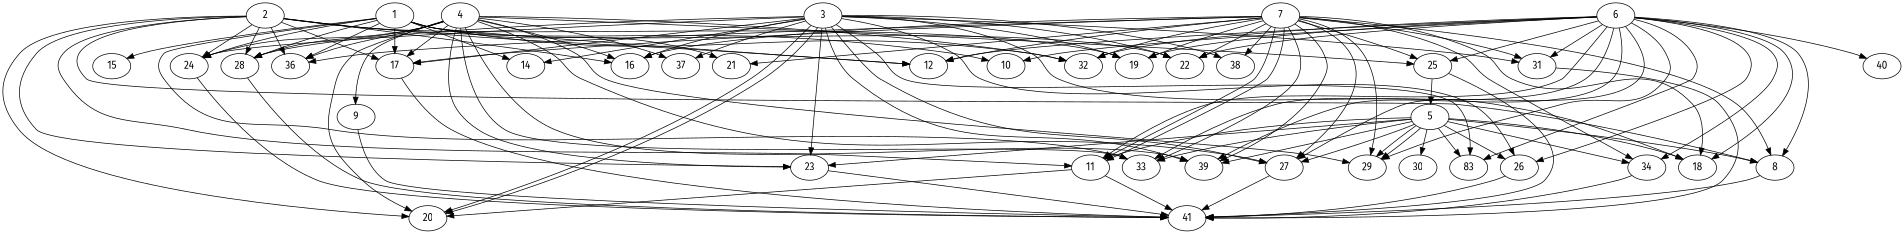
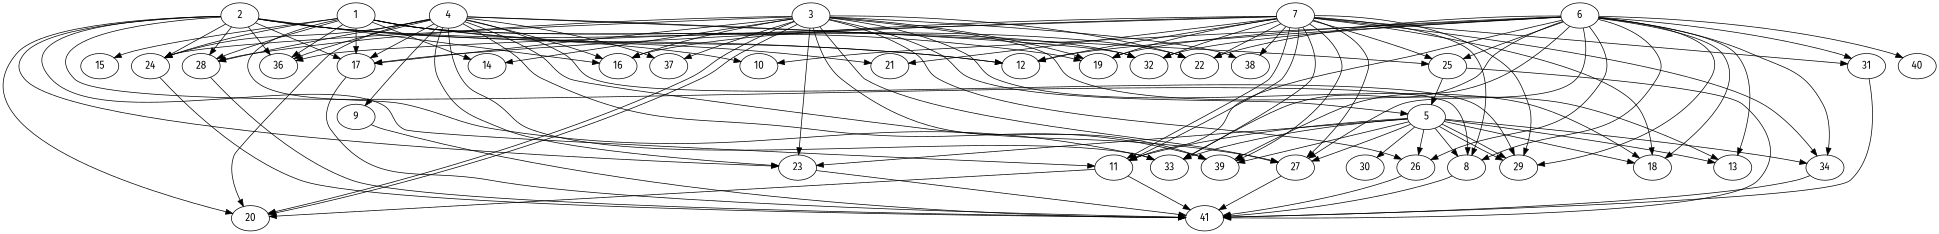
  digraph {
    fontname="Fira Sans"
    node [alpha=0.15 fontname="Fira Sans"]
    edge [fontname="Fira Sans"]
    1 [alpha=0.04 expect_size=36367124233321984]
    12 [alpha=0.07 expect_size=30152523262462876]
    14 [alpha=0.19 expect_size=2010436170921493248]
    15 [alpha=0.14 expect_size=3720026173715754496]
    17 [alpha=0.16 expect_size=81963453476095008]
    21 [alpha=0.18 expect_size=55933302074759760]
    22 [alpha=0.16 expect_size=1079578934655504613376]
    24 [alpha=0.03 expect_size=870958647856443904]
    28 [alpha=0.03 expect_size=5151364205907233792]
    32 [alpha=0.18 expect_size=12379750516821499838464]
    33 [alpha=0.07 expect_size=5430866702499458048]
    36 [alpha=0.02 expect_size=107156154666393328]
    41 [alpha=0.03 expect_size=8213677480083456000000]
    2 [expect_size=22413676874444776]
    8 [alpha=0.13 expect_size=6037159275843035]
    10 [alpha=0.02 expect_size=2797210106939735552]
    11 [alpha=0.11 expect_size=678975583142734848]
    16 [alpha=0.09 expect_size=17692983259096701468672]
    19 [alpha=0.17 expect_size=105260328050418096]
    20 [alpha=0.14 expect_size=29495596513115032]
    23 [alpha=0.04 expect_size=720746845252734720]
    3 [alpha=0.09 expect_size=514934023707604608]
-   13 [alpha=0.05 expect_size=1072921208616210399232 label=83]
+   13 [alpha=0.05 expect_size=1072921208616210399232]
    18 [expect_size=2043027405583764992]
    26 [alpha=0.09 expect_size=110156817552732672]
    27 [alpha=0.13 expect_size=787470383467080974336]
    31 [alpha=0.10 expect_size=355933072798104128]
    37 [alpha=0.17 expect_size=10435523226174384]
    38 [alpha=0.19 expect_size=5905738636552306688000]
    39 [alpha=0.05 expect_size=9934770039866800]
    4 [alpha=0.10 expect_size=17357090981732206]
    9 [expect_size=1605222332948799744]
    25 [alpha=0.08 expect_size=257184284245306816]
    29 [expect_size=2527051991315904462848]
    5 [alpha=0.08 expect_size=850232324114190976]
    30 [alpha=0.20 expect_size=9677605987078373376000]
    34 [alpha=0.14 expect_size=34560648158242756]
    6 [alpha=0.04 expect_size=16745235795572659585024]
    40 [alpha=0.12 expect_size=2688761083798582784]
    7 [expect_size=2330619537537435172864]
    1 -> 12
    1 -> 14
    1 -> 15
    1 -> 17
    1 -> 21
    1 -> 22
    1 -> 24
    1 -> 28
    1 -> 32
    1 -> 33
    1 -> 36
    17 -> 41
    24 -> 41
    28 -> 41
    2 -> 12
    2 -> 17
    2 -> 24
    2 -> 28
    2 -> 36
    2 -> 8
    2 -> 10
    2 -> 11
    2 -> 16
    2 -> 19
    2 -> 20
    2 -> 23
    8 -> 41
    11 -> 41
    11 -> 20
    23 -> 41
    3 -> 14
    3 -> 17
    3 -> 22
    3 -> 24
    3 -> 28
    3 -> 16
    3 -> 19
    3 -> 20
    3 -> 20
    3 -> 23
    3 -> 13
    3 -> 18
    3 -> 26
    3 -> 27
-   3 -> 31
+   3 -> 5
    3 -> 37
    3 -> 38
    3 -> 39
    26 -> 41
    27 -> 41
    31 -> 41
    4 -> 17
    4 -> 24
    4 -> 28
    4 -> 32
    4 -> 33
    4 -> 36
    4 -> 16
    4 -> 20
    4 -> 23
    4 -> 27
    4 -> 37
    4 -> 39
    4 -> 9
    4 -> 25
    4 -> 29
    9 -> 41
    25 -> 41
    25 -> 5
    5 -> 33
    5 -> 8
    5 -> 11
    5 -> 23
    5 -> 13
    5 -> 18
    5 -> 26
    5 -> 27
    5 -> 39
    5 -> 29
    5 -> 29
    5 -> 30
    5 -> 34
    34 -> 41
    6 -> 12
    6 -> 22
    6 -> 32
    6 -> 33
    6 -> 8
    6 -> 10
    6 -> 11
    6 -> 19
    6 -> 13
    6 -> 18
    6 -> 26
    6 -> 27
    6 -> 31
    6 -> 39
    6 -> 25
    6 -> 29
    6 -> 34
    6 -> 40
    7 -> 12
    7 -> 17
    7 -> 21
    7 -> 22
    7 -> 32
    7 -> 33
    7 -> 36
    7 -> 8
    7 -> 11
    7 -> 11
    7 -> 16
    7 -> 19
    7 -> 18
    7 -> 27
    7 -> 31
    7 -> 38
    7 -> 39
    7 -> 25
    7 -> 29
    7 -> 34
  }
